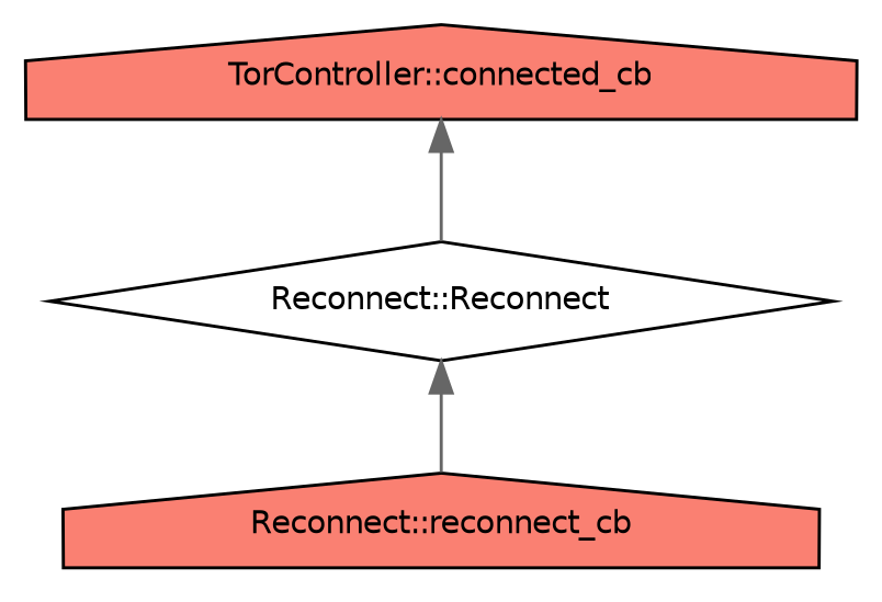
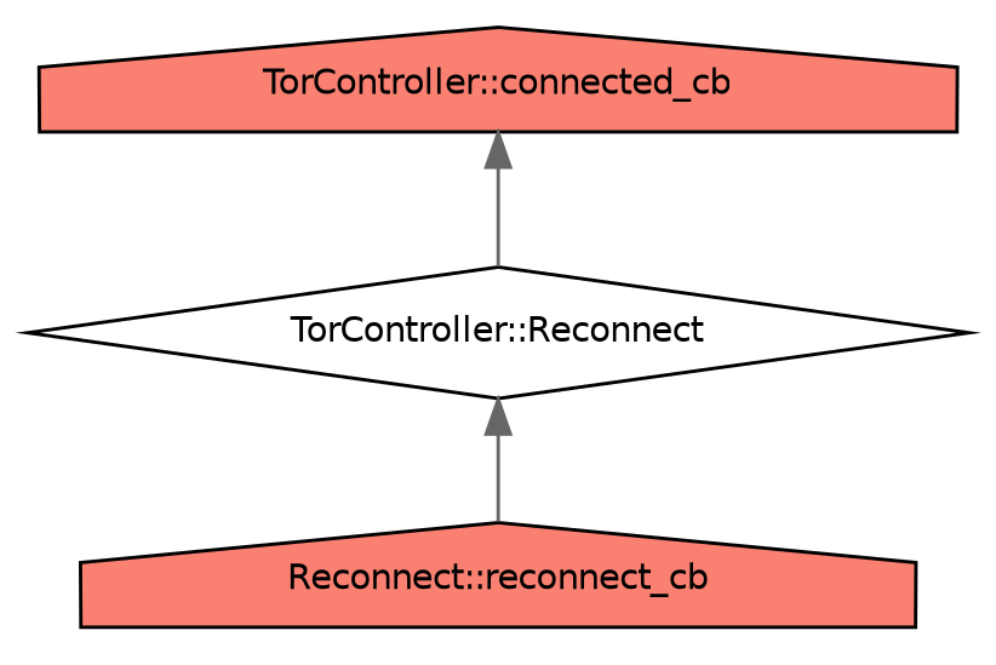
  digraph {
    rankdir=TB
    node [color=black fillcolor=salmon fontname=Helvetica fontsize=10 shape=house style=filled]
    edge [color=gray40 dir=back fontname=Helvetica fontsize=10 labelfontname=Helvetica labelfontsize=10 style=solid]
    n1 [fontcolor=black height=0.2 label="TorController::connected_cb" width=0.4]
-   n2 [fillcolor=white height=0.2 label="Reconnect::Reconnect" shape=diamond width=0.4]
+   n2 [fillcolor=white height=0.2 label="TorController::Reconnect" shape=diamond width=0.4]
    n3 [height=0.2 label="Reconnect::reconnect_cb" width=0.4]
    n1 -> n2
    n2 -> n3
  }
